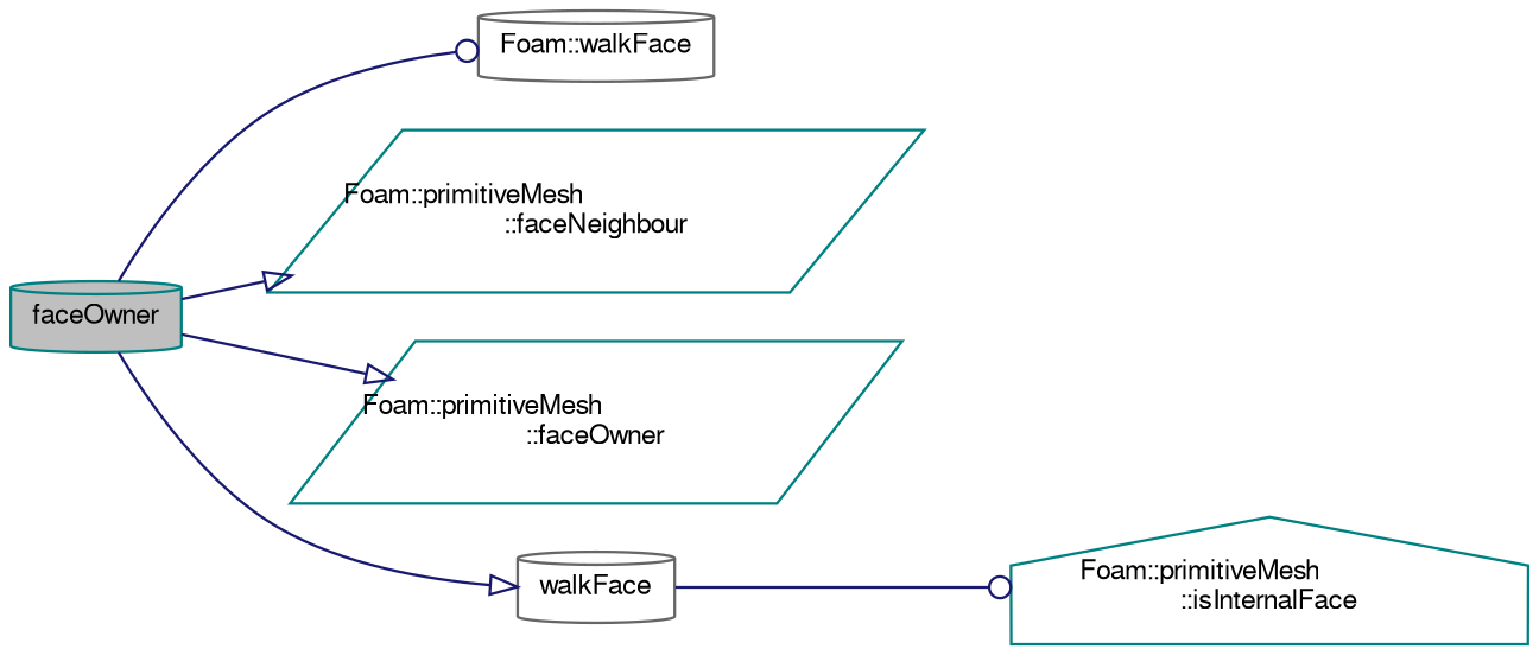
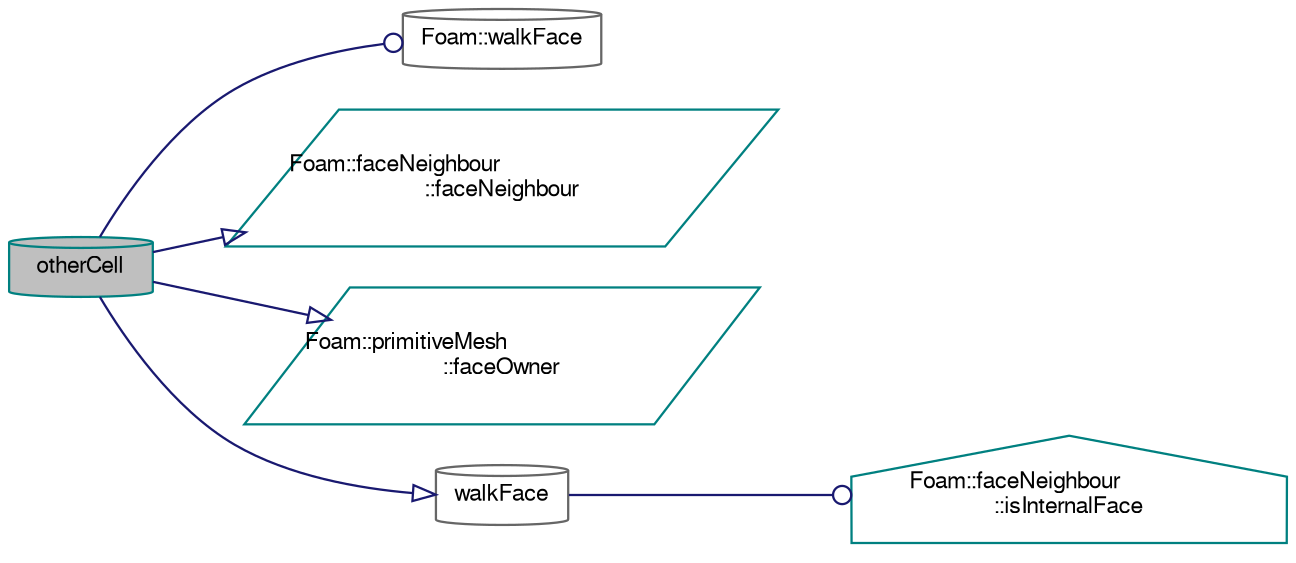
  digraph {
    rankdir=LR
    node [color=teal fontname=FreeSans fontsize=10 shape=cylinder]
    edge [arrowhead=onormal color=midnightblue fontname=FreeSans fontsize=10 labelfontname=FreeSans labelfontsize=10 style=solid]
-   n1 [fillcolor=grey75 fontcolor=black height=0.2 label=faceOwner style=filled width=0.4]
+   n1 [fillcolor=grey75 fontcolor=black height=0.2 label=otherCell style=filled width=0.4]
    n2 [color=gray40 height=0.2 label="Foam::walkFace" width=0.4]
-   n3 [height=0.2 label="Foam::primitiveMesh\l::faceNeighbour" shape=parallelogram width=0.4]
+   n3 [height=0.2 label="Foam::faceNeighbour\l::faceNeighbour" shape=parallelogram width=0.4]
    n4 [height=0.2 label="Foam::primitiveMesh\l::faceOwner" shape=parallelogram width=0.4]
    n5 [color=gray40 height=0.2 label=walkFace width=0.4]
-   n6 [height=0.2 label="Foam::primitiveMesh\l::isInternalFace" shape=house width=0.4]
+   n6 [height=0.2 label="Foam::faceNeighbour\l::isInternalFace" shape=house width=0.4]
    n1 -> n2 [arrowhead=odot]
    n1 -> n3
    n1 -> n4
    n1 -> n5
    n5 -> n6 [arrowhead=odot]
  }
